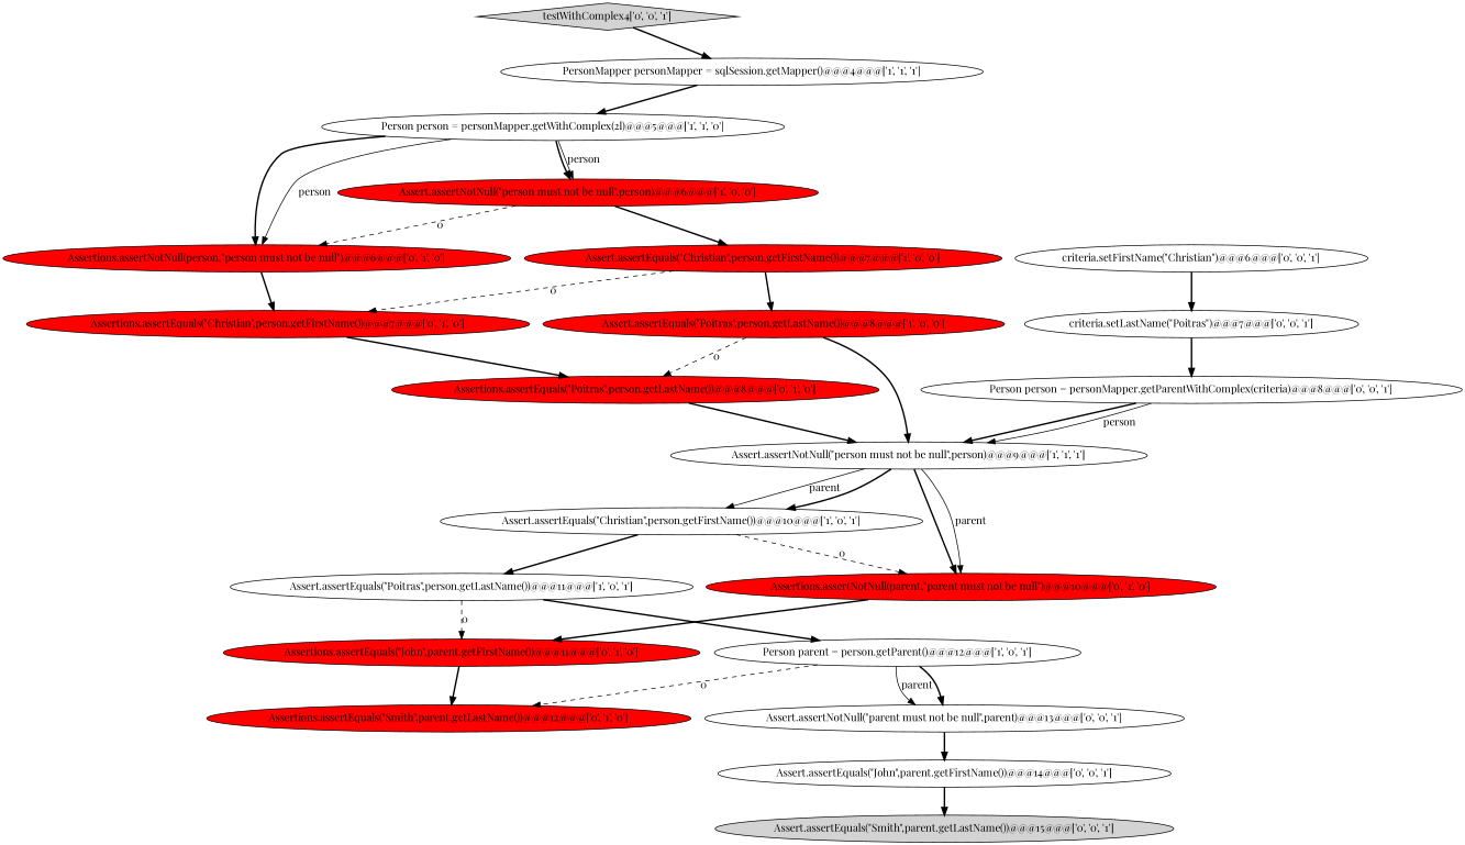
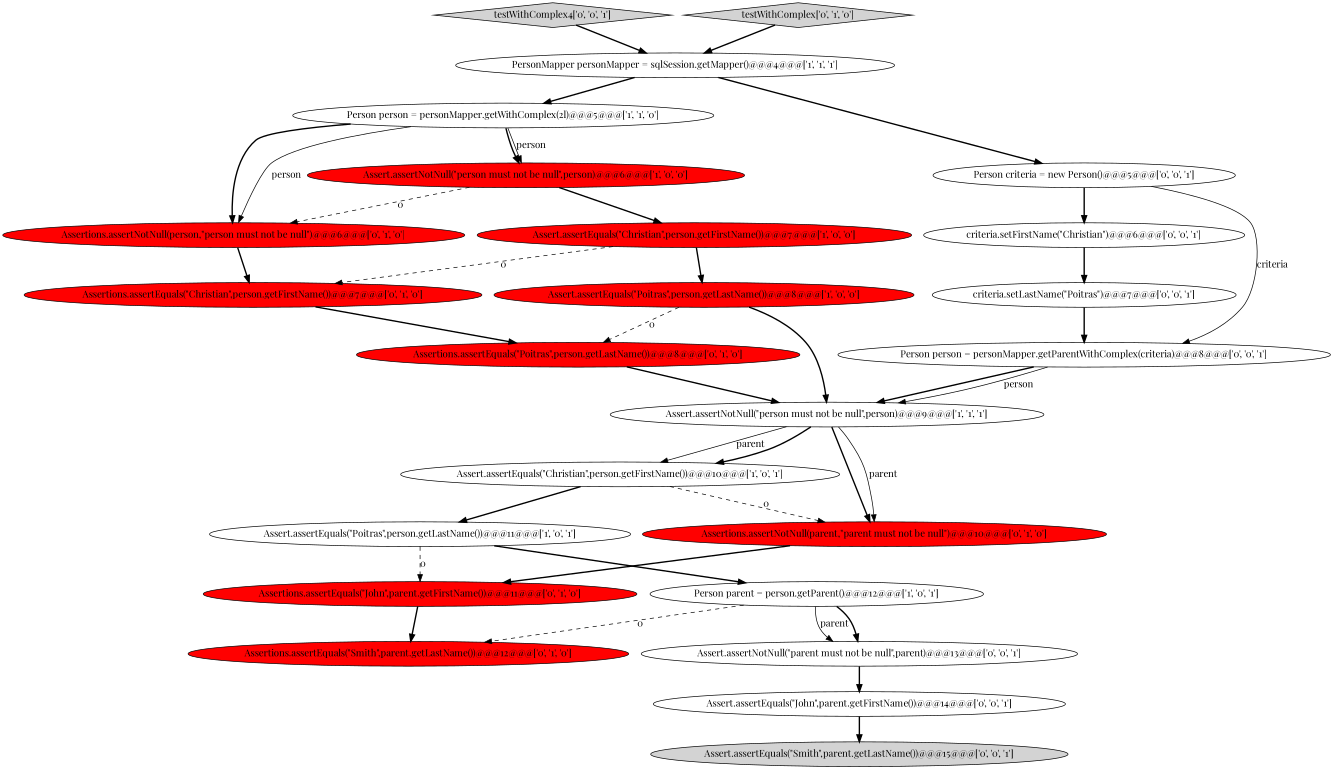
  digraph {
    fontname="Playfair Display"
    node [fillcolor=white fontname="Playfair Display" shape=ellipse style=filled]
    edge [fontname="Playfair Display" style=bold]
    n1 [fillcolor=red label="Assertions.assertEquals(\"John\",parent.getFirstName())@@@11@@@['0', '1', '0']"]
    n2 [fillcolor=red label="Assertions.assertEquals(\"Smith\",parent.getLastName())@@@12@@@['0', '1', '0']"]
    n3 [label="Assert.assertEquals(\"Poitras\",person.getLastName())@@@11@@@['1', '0', '1']"]
    n4 [label="Person parent = person.getParent()@@@12@@@['1', '0', '1']"]
    n5 [label="Assert.assertNotNull(\"parent must not be null\",parent)@@@13@@@['0', '0', '1']"]
    n6 [fillcolor=lightgray label="testWithComplex4['0', '0', '1']" shape=diamond]
    n7 [label="PersonMapper personMapper = sqlSession.getMapper()@@@4@@@['1', '1', '1']"]
    n8 [label="Person person = personMapper.getWithComplex(2l)@@@5@@@['1', '1', '0']"]
+   n9 [label="Person criteria = new Person()@@@5@@@['0', '0', '1']"]
    n10 [label="Assert.assertEquals(\"Christian\",person.getFirstName())@@@10@@@['1', '0', '1']"]
    n11 [fillcolor=red label="Assertions.assertNotNull(parent,\"parent must not be null\")@@@10@@@['0', '1', '0']"]
    n12 [label="criteria.setFirstName(\"Christian\")@@@6@@@['0', '0', '1']"]
    n13 [label="criteria.setLastName(\"Poitras\")@@@7@@@['0', '0', '1']"]
    n14 [label="Person person = personMapper.getParentWithComplex(criteria)@@@8@@@['0', '0', '1']"]
    n15 [label="Assert.assertNotNull(\"person must not be null\",person)@@@9@@@['1', '1', '1']"]
    n16 [label="Assert.assertEquals(\"John\",parent.getFirstName())@@@14@@@['0', '0', '1']"]
    n17 [fillcolor=lightgray label="Assert.assertEquals(\"Smith\",parent.getLastName())@@@15@@@['0', '0', '1']"]
    n18 [fillcolor=red label="Assertions.assertEquals(\"Poitras\",person.getLastName())@@@8@@@['0', '1', '0']"]
    n19 [fillcolor=red label="Assert.assertEquals(\"Poitras\",person.getLastName())@@@8@@@['1', '0', '0']"]
    n20 [fillcolor=red label="Assert.assertEquals(\"Christian\",person.getFirstName())@@@7@@@['1', '0', '0']"]
    n21 [fillcolor=red label="Assertions.assertEquals(\"Christian\",person.getFirstName())@@@7@@@['0', '1', '0']"]
    n22 [fillcolor=red label="Assertions.assertNotNull(person,\"person must not be null\")@@@6@@@['0', '1', '0']"]
    n23 [fillcolor=red label="Assert.assertNotNull(\"person must not be null\",person)@@@6@@@['1', '0', '0']"]
+   n24 [fillcolor=lightgray label="testWithComplex['0', '1', '0']" shape=diamond]
    n1 -> n2
    n3 -> n1 [label=0 style=dashed]
    n3 -> n4
    n4 -> n2 [label=0 style=dashed]
    n4 -> n5 [label=parent style=solid]
    n4 -> n5
    n5 -> n16
    n6 -> n7
    n7 -> n8
+   n7 -> n9
    n8 -> n22
    n8 -> n22 [label=person style=solid]
    n8 -> n23
    n8 -> n23 [label=person style=solid]
+   n9 -> n12
+   n9 -> n14 [label=criteria style=solid]
    n10 -> n3
    n10 -> n11 [label=0 style=dashed]
    n11 -> n1
    n12 -> n13
    n13 -> n14
    n14 -> n15
    n14 -> n15 [label=person style=solid]
    n15 -> n10 [label=parent style=solid]
    n15 -> n10
    n15 -> n11
    n15 -> n11 [label=parent style=solid]
    n16 -> n17
    n18 -> n15
    n19 -> n15
    n19 -> n18 [label=0 style=dashed]
    n20 -> n19
    n20 -> n21 [label=0 style=dashed]
    n21 -> n18
    n22 -> n21
    n23 -> n20
    n23 -> n22 [label=0 style=dashed]
+   n24 -> n7
  }
